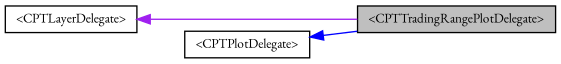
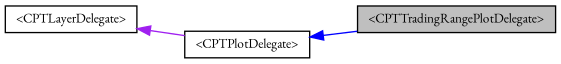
  digraph {
    fontname="EB Garamond"
    rankdir=LR
    node [color=black fontname="EB Garamond" fontsize=10 shape=record]
    edge [dir=back fontname="EB Garamond" fontsize=10 labelfontname="Lucinda Grande" labelfontsize=10 style=solid]
    n1 [fillcolor=grey75 fontcolor=black height=0.2 label="\<CPTTradingRangePlotDelegate\>" style=filled width=0.4]
    n2 [height=0.2 label="\<CPTPlotDelegate\>" width=0.4]
    n3 [height=0.2 label="\<CPTLayerDelegate\>" width=0.4]
    n2 -> n1 [color=blue]
-   n3 -> n1 [color=purple]
+   n3 -> n2 [color=purple]
  }
